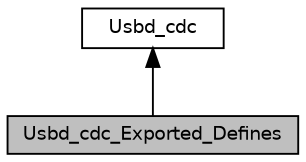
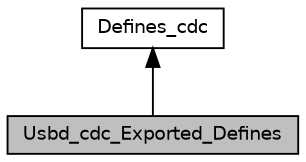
  digraph {
    rankdir=TB
    node [color=black fontname=Helvetica fontsize=10 shape=record style=filled]
    n1 [fillcolor=grey75 fontcolor=black height=0.2 label=Usbd_cdc_Exported_Defines width=0.4]
-   n2 [fillcolor=white height=0.2 label=Usbd_cdc width=0.4]
+   n2 [fillcolor=white height=0.2 label=Defines_cdc width=0.4]
    n2 -> n1 [dir=back fontname=Helvetica fontsize=10 labelfontname=Helvetica labelfontsize=10 shape=plaintext style=solid]
  }
